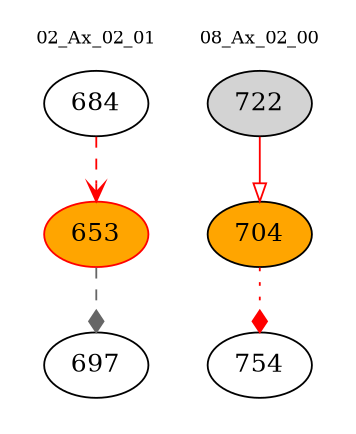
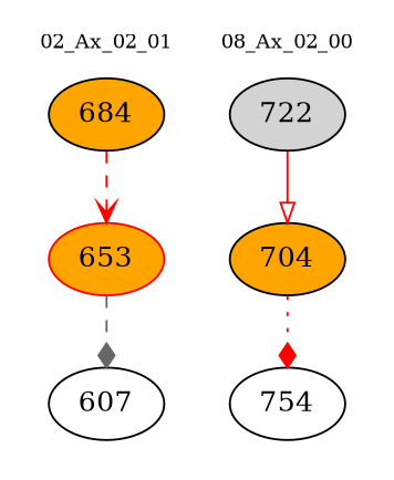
  digraph {
    node [color=black fillcolor=white style=filled]
    edge [arrowhead=diamond color=red style=dashed]
-   n1 [label=684]
+   n1 [fillcolor=orange label=684]
    n2 [color=red fillcolor=orange label=653]
-   n3 [label=697]
+   n3 [label=607]
    n4 [fillcolor=lightgrey label=722]
    n5 [fillcolor=orange label=704]
    n6 [label=754]
    subgraph cluster_1 {
      color=white
      fontsize=10
      label="02_Ax_02_01"
      n1
      n2
      n3
    }
    subgraph cluster_2 {
      color=white
      fontsize=10
      label="08_Ax_02_00"
      n4
      n5
      n6
    }
    n1 -> n2 [arrowhead=vee]
    n2 -> n3 [color=gray40]
    n4 -> n5 [arrowhead=onormal style=solid]
    n5 -> n6 [style=dotted]
  }
